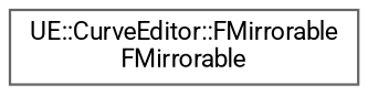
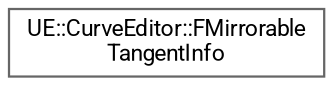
  digraph {
    rankdir=LR
    fontname=Roboto
-   n1 [color=grey40 fillcolor=white fontname=Roboto fontsize=10 height=0.2 label="UE::CurveEditor::FMirrorable\lFMirrorable" shape=box style=filled width=0.4]
+   n1 [color=grey40 fillcolor=white fontname=Roboto fontsize=10 height=0.2 label="UE::CurveEditor::FMirrorable\lTangentInfo" shape=box style=filled width=0.4]
  }
